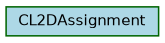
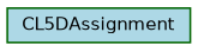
  digraph {
    rankdir=LR
-   n1 [color=darkgreen fillcolor=lightblue fontname=Helvetica fontsize=10 height=0.2 label=CL2DAssignment shape=record style=filled width=0.4]
+   n1 [color=darkgreen fillcolor=lightblue fontname=Helvetica fontsize=10 height=0.2 label=CL5DAssignment shape=record style=filled width=0.4]
  }
